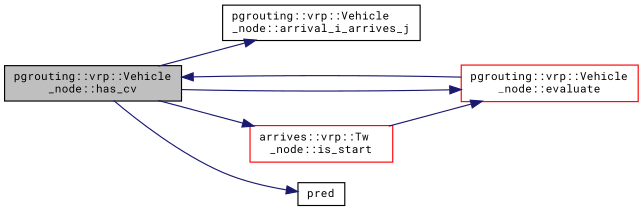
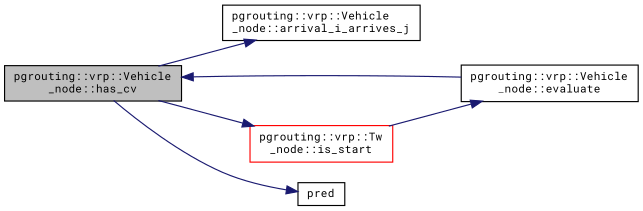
  digraph {
    fontname="Roboto Mono"
    rankdir=LR
    node [color=black fillcolor=white fontname="Roboto Mono" fontsize=10 shape=record style=filled]
    edge [color=midnightblue fontname="Roboto Mono" fontsize=10 labelfontname=Helvetica labelfontsize=10 style=solid]
    n1 [fillcolor=grey75 fontcolor=black height=0.2 label="pgrouting::vrp::Vehicle\l_node::has_cv" width=0.4]
    n2 [height=0.2 label="pgrouting::vrp::Vehicle\l_node::arrival_i_arrives_j" width=0.4]
-   n3 [color=red height=0.2 label="pgrouting::vrp::Vehicle\l_node::evaluate" width=0.4]
-   n4 [color=red height=0.2 label="arrives::vrp::Tw\l_node::is_start" width=0.4]
+   n3 [height=0.2 label="pgrouting::vrp::Vehicle\l_node::evaluate" width=0.4]
+   n4 [color=red height=0.2 label="pgrouting::vrp::Tw\l_node::is_start" width=0.4]
    n5 [height=0.2 label=pred width=0.4]
    n1 -> n2
-   n1 -> n3
    n1 -> n4
    n1 -> n5
    n3 -> n1
    n4 -> n3
  }
